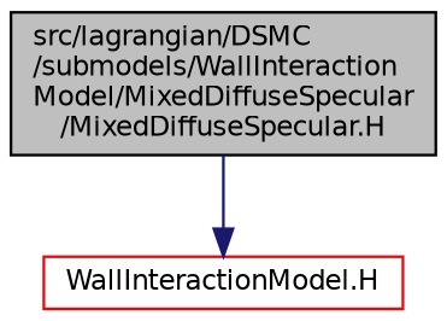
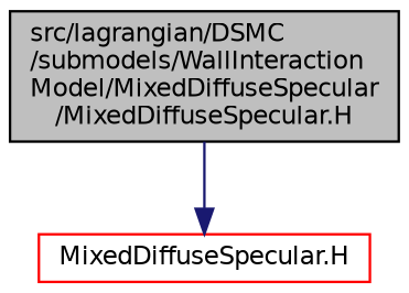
  digraph {
    node [fontname=Helvetica fontsize=10 shape=record]
    n1 [color=black fillcolor=grey75 fontcolor=black height=0.2 label="src/lagrangian/DSMC\l/submodels/WallInteraction\lModel/MixedDiffuseSpecular\l/MixedDiffuseSpecular.H" style=filled width=0.4]
-   n2 [color=red height=0.2 label="WallInteractionModel.H" width=0.4]
+   n2 [color=red height=0.2 label="MixedDiffuseSpecular.H" width=0.4]
    n1 -> n2 [color=midnightblue fontname=Helvetica fontsize=10 labelfontname=Helvetica labelfontsize=10 style=solid]
  }
